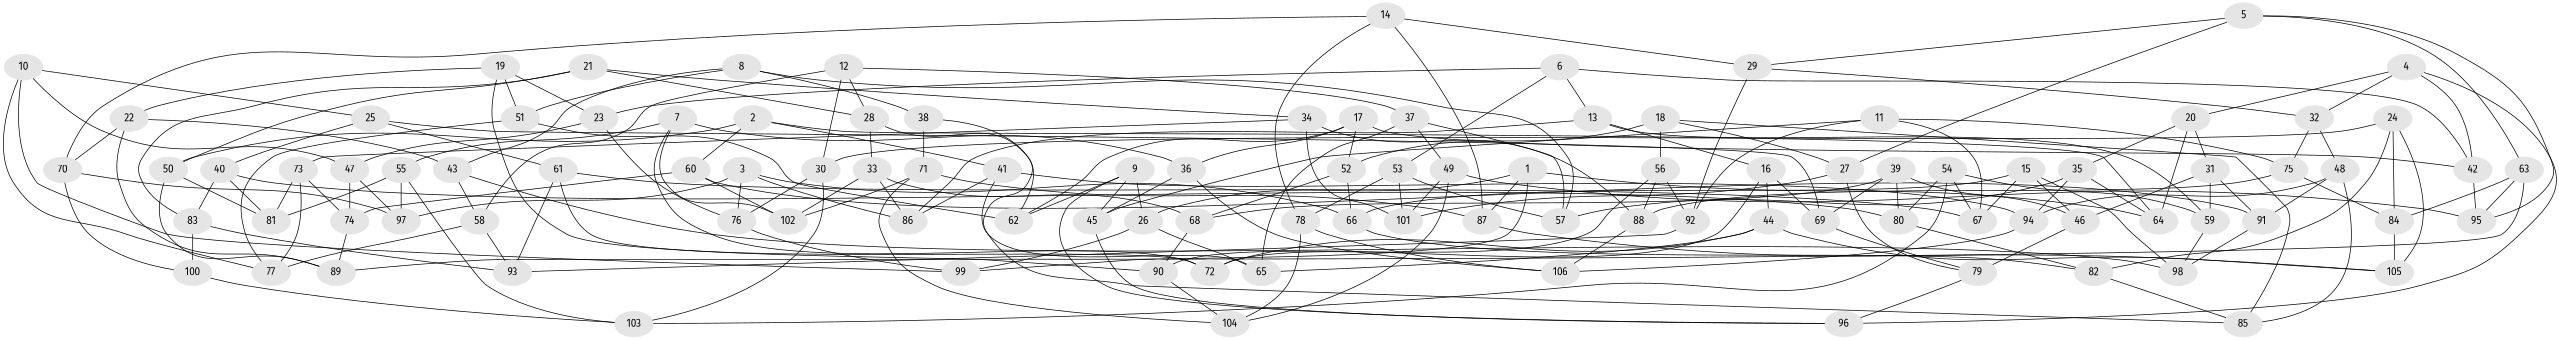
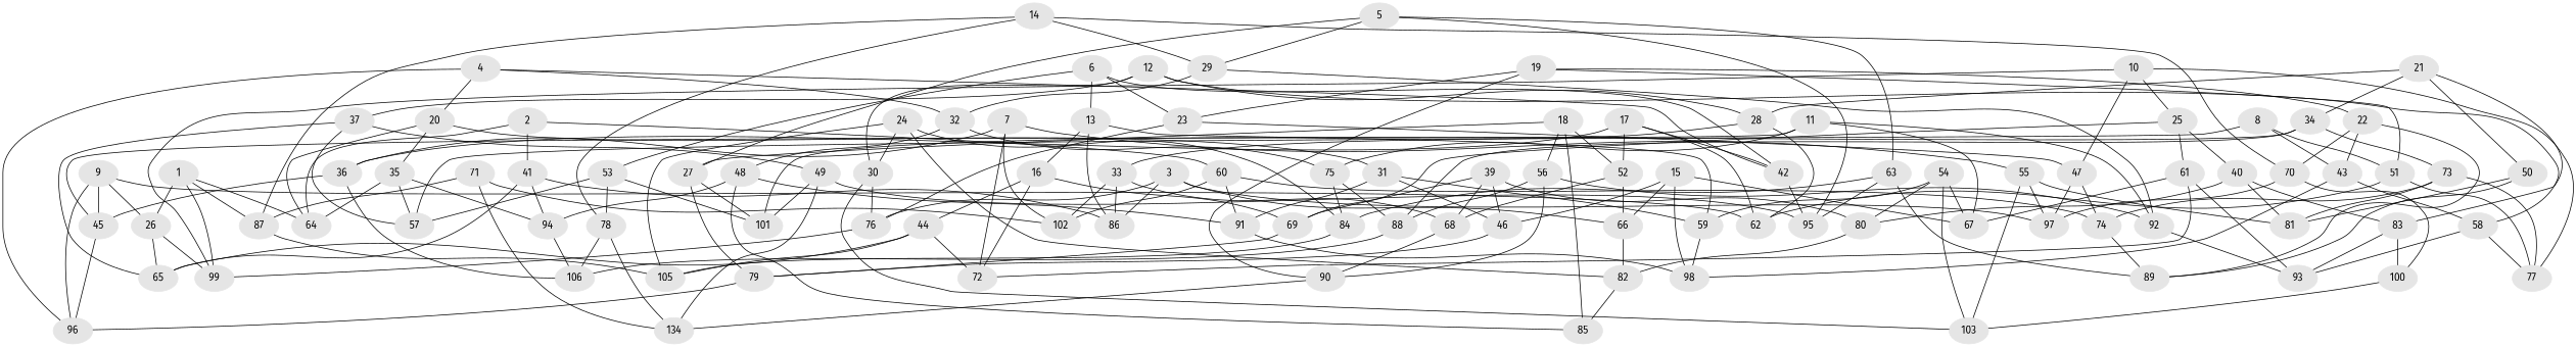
  graph {
    fontname="Fira Sans"
    node [color=gray90 fontname="Fira Sans" style=filled]
    edge [fontname="Fira Sans"]
    1
    26
    64
    87
    99
    65
    105
    2
    41
    50
    60
    86
    94
    89
    81
    102
    91
    74
    3
    66
    76
    97
    82
    4
    20
    32
    42
    96
    31
    35
    75
    48
    95
    5
    27
    29
    63
    79
    101
    92
    84
    6
    13
    23
    53
    16
    59
    47
    57
    78
    7
    36
    55
    72
    45
    106
    103
    8
-   38
    43
    51
    85
    71
    58
    98
    62
    77
    9
    10
    25
    69
    40
    61
    11
    67
    88
    93
    12
    28
    30
    37
    33
    49
    44
    14
    70
    100
-   104
+   104 [label=134]
    15
    46
    17
    52
    68
    18
    56
    90
    19
    22
    21
    34
    83
    73
    24
    80
    39
    54
    1 -- 26
    1 -- 64
    1 -- 87
    1 -- 99
    26 -- 99
    26 -- 65
    87 -- 105
    2 -- 64
    2 -- 41
-   2 -- 50
    2 -- 60
    41 -- 65
    41 -- 86
    41 -- 94
    50 -- 89
    50 -- 81
    60 -- 102
    60 -- 91
    60 -- 74
    94 -- 106
    91 -- 98
    74 -- 89
    3 -- 86
    3 -- 66
    3 -- 76
    3 -- 97
    66 -- 82
    76 -- 99
    82 -- 85
    4 -- 20
    4 -- 32
    4 -- 42
    4 -- 96
    20 -- 64
    20 -- 31
    20 -- 35
    32 -- 75
    32 -- 48
    42 -- 95
    31 -- 91
    31 -- 59
    31 -- 46
    35 -- 64
    35 -- 94
    35 -- 57
    75 -- 84
    75 -- 88
    48 -- 94
    48 -- 91
    48 -- 85
    5 -- 95
    5 -- 27
    5 -- 29
    5 -- 63
    27 -- 79
    27 -- 101
    29 -- 32
    29 -- 92
    63 -- 89
    63 -- 95
    63 -- 84
    79 -- 96
    92 -- 93
    84 -- 105
    6 -- 42
    6 -- 13
    6 -- 23
    6 -- 53
    13 -- 86
    13 -- 16
    13 -- 59
    23 -- 76
    23 -- 47
    53 -- 101
    53 -- 57
    53 -- 78
    16 -- 72
    16 -- 69
    16 -- 44
    59 -- 98
    47 -- 74
    47 -- 97
    78 -- 106
    78 -- 104
    7 -- 102
    7 -- 36
    7 -- 55
    7 -- 72
    36 -- 45
    36 -- 106
    55 -- 81
    55 -- 97
    55 -- 103
    45 -- 96
    8 -- 57
-   8 -- 38
    8 -- 43
    8 -- 51
-   38 -- 85
-   38 -- 71
    43 -- 58
    43 -- 98
    51 -- 62
    51 -- 77
    71 -- 87
    71 -- 102
    71 -- 104
    58 -- 77
    58 -- 93
    9 -- 26
    9 -- 96
    9 -- 45
    9 -- 62
    10 -- 99
    10 -- 47
    10 -- 77
    10 -- 25
    25 -- 69
    25 -- 40
    25 -- 61
    69 -- 79
    40 -- 81
    40 -- 83
    40 -- 80
    61 -- 72
    61 -- 67
    61 -- 93
    11 -- 75
    11 -- 92
    11 -- 45
    11 -- 67
    88 -- 106
    12 -- 58
    12 -- 28
    12 -- 30
    12 -- 37
    28 -- 62
    28 -- 33
    30 -- 76
    30 -- 103
    37 -- 65
    37 -- 57
    37 -- 49
    33 -- 86
    33 -- 102
    33 -- 68
    49 -- 95
    49 -- 101
    49 -- 104
    44 -- 65
    44 -- 105
    44 -- 72
    14 -- 87
    14 -- 29
    14 -- 78
    14 -- 70
    70 -- 97
    70 -- 100
    100 -- 103
    15 -- 66
    15 -- 98
    15 -- 67
    15 -- 46
    46 -- 79
    17 -- 42
    17 -- 36
    17 -- 62
    17 -- 52
    52 -- 66
    52 -- 68
    68 -- 90
    18 -- 27
    18 -- 85
    18 -- 52
    18 -- 56
    56 -- 92
    56 -- 88
    56 -- 90
    90 -- 104
    19 -- 23
    19 -- 51
    19 -- 90
    19 -- 22
    22 -- 89
    22 -- 43
    22 -- 70
    21 -- 50
    21 -- 28
    21 -- 34
    21 -- 83
    34 -- 101
    34 -- 88
    34 -- 73
    83 -- 93
    83 -- 100
    73 -- 81
    73 -- 74
    73 -- 77
    24 -- 105
    24 -- 82
    24 -- 84
    24 -- 30
    80 -- 82
    39 -- 69
    39 -- 46
    39 -- 68
    39 -- 80
    54 -- 59
    54 -- 103
    54 -- 67
    54 -- 80
  }
